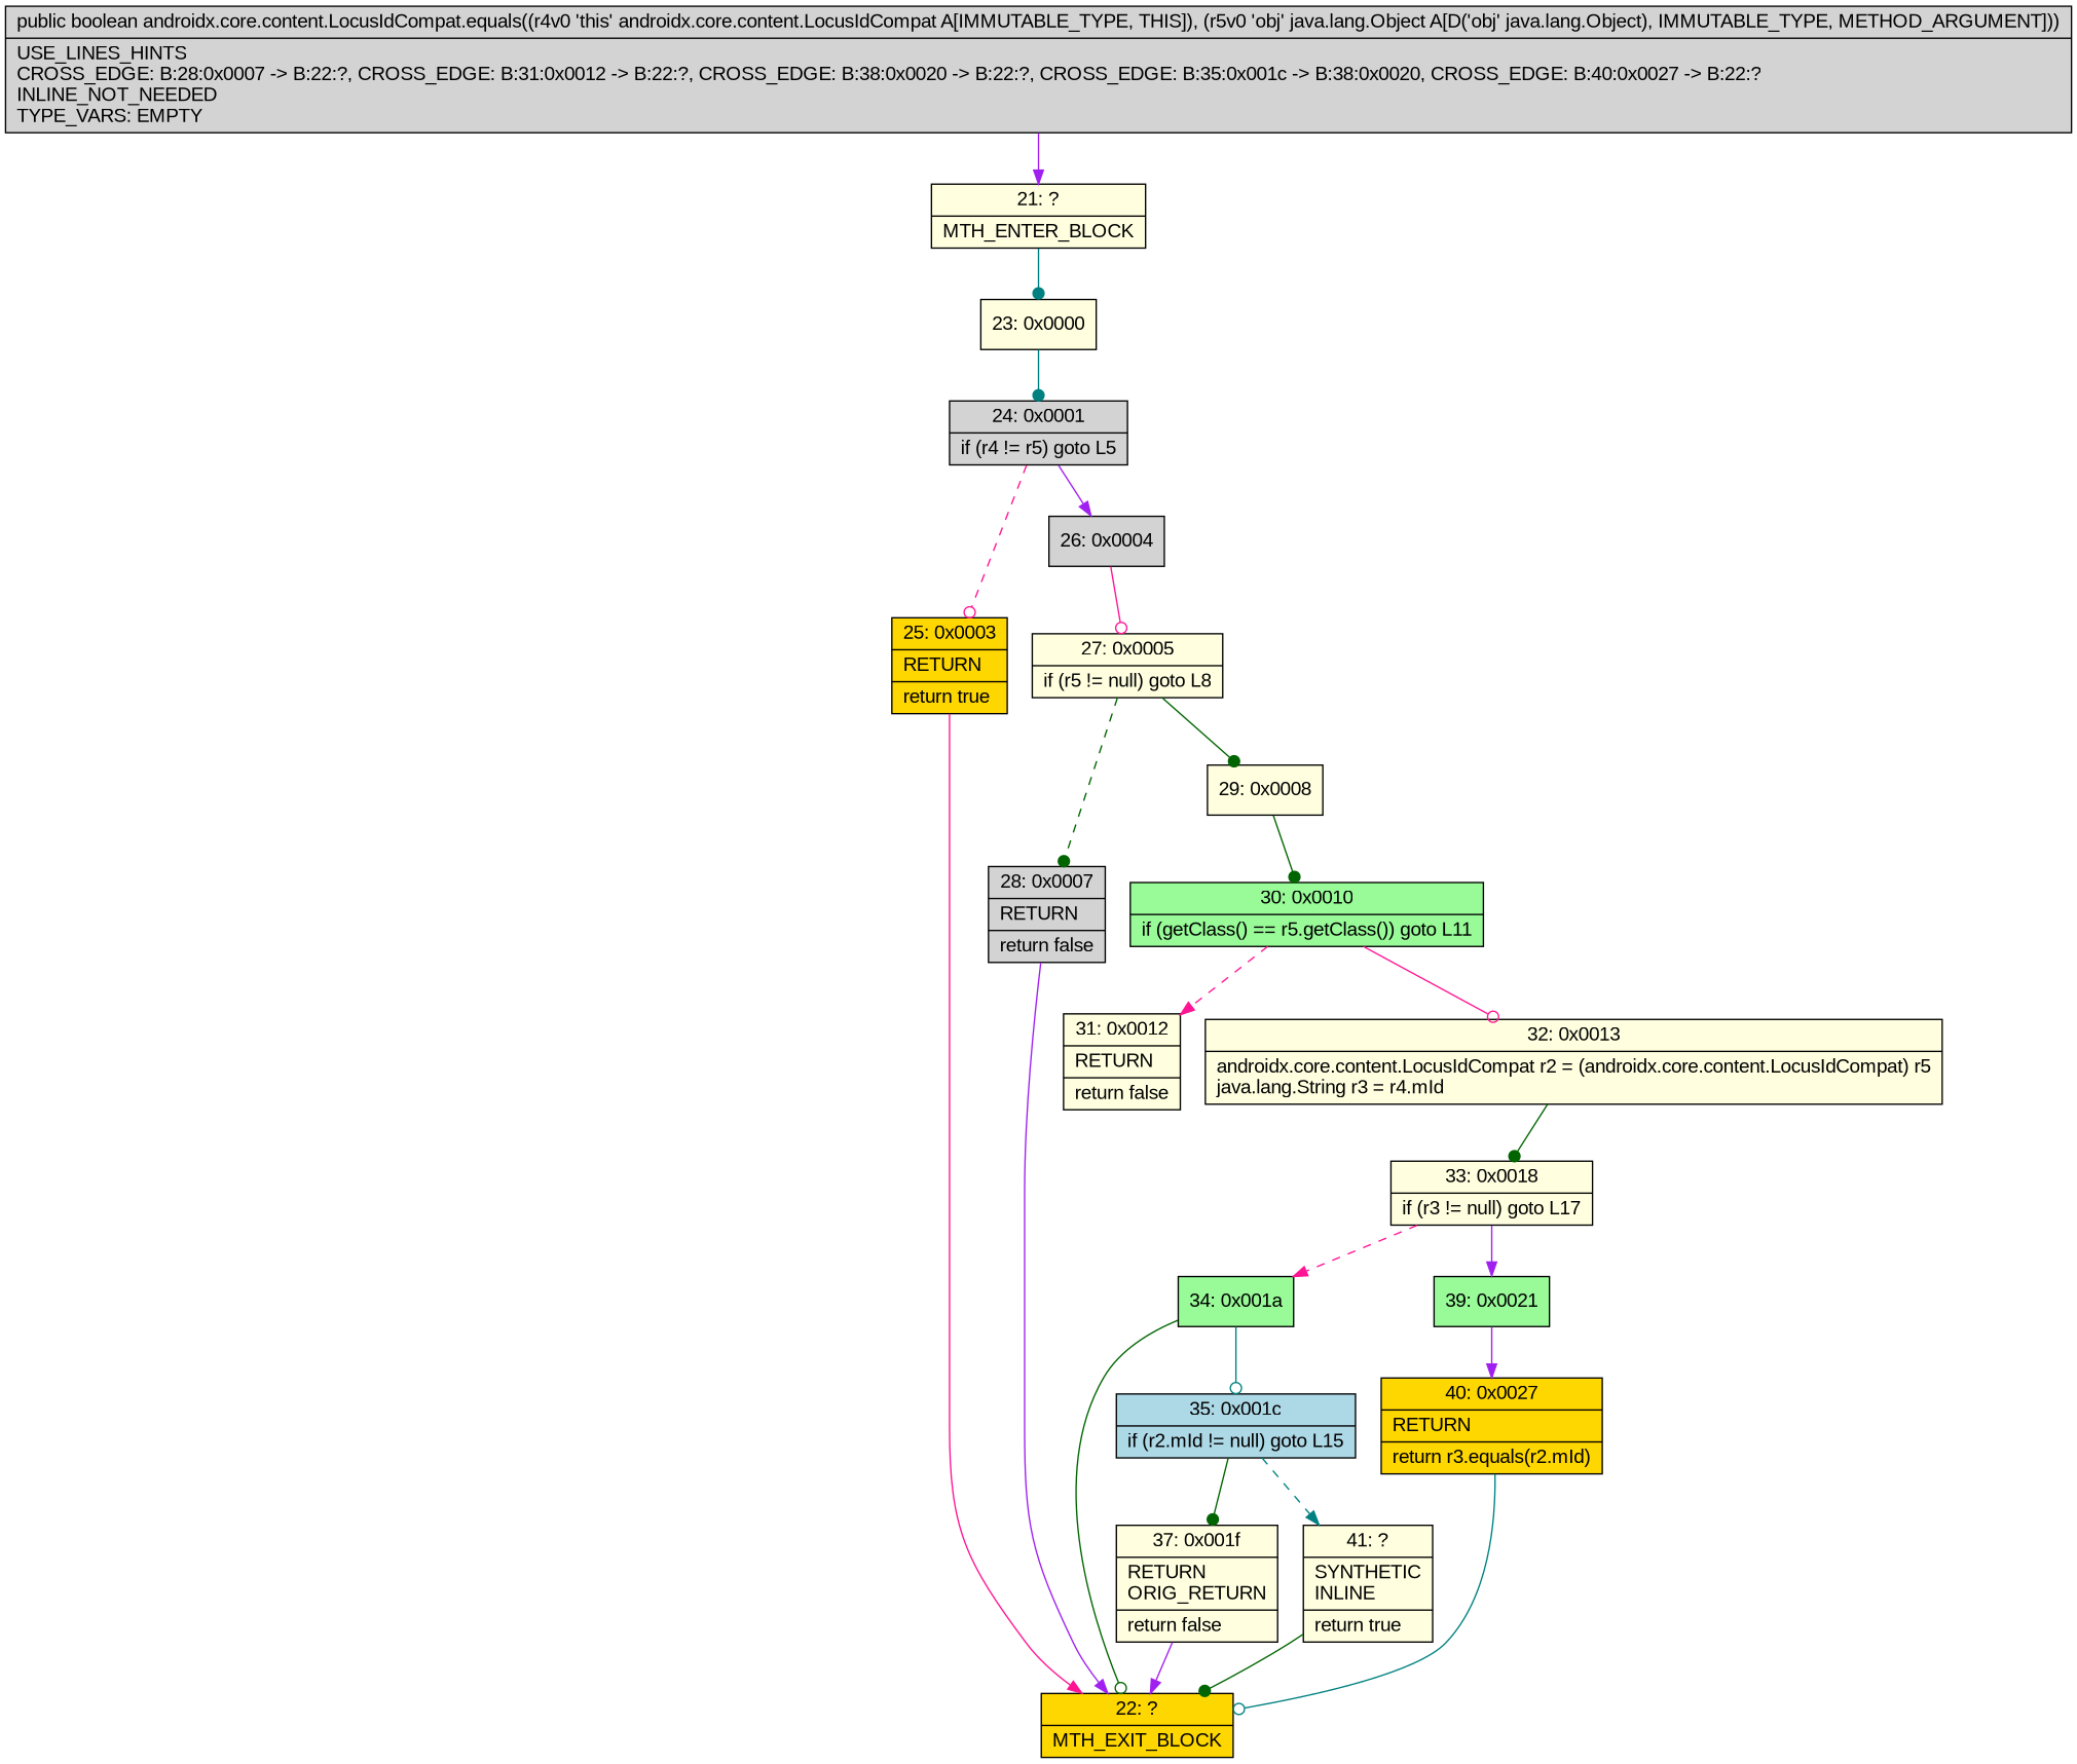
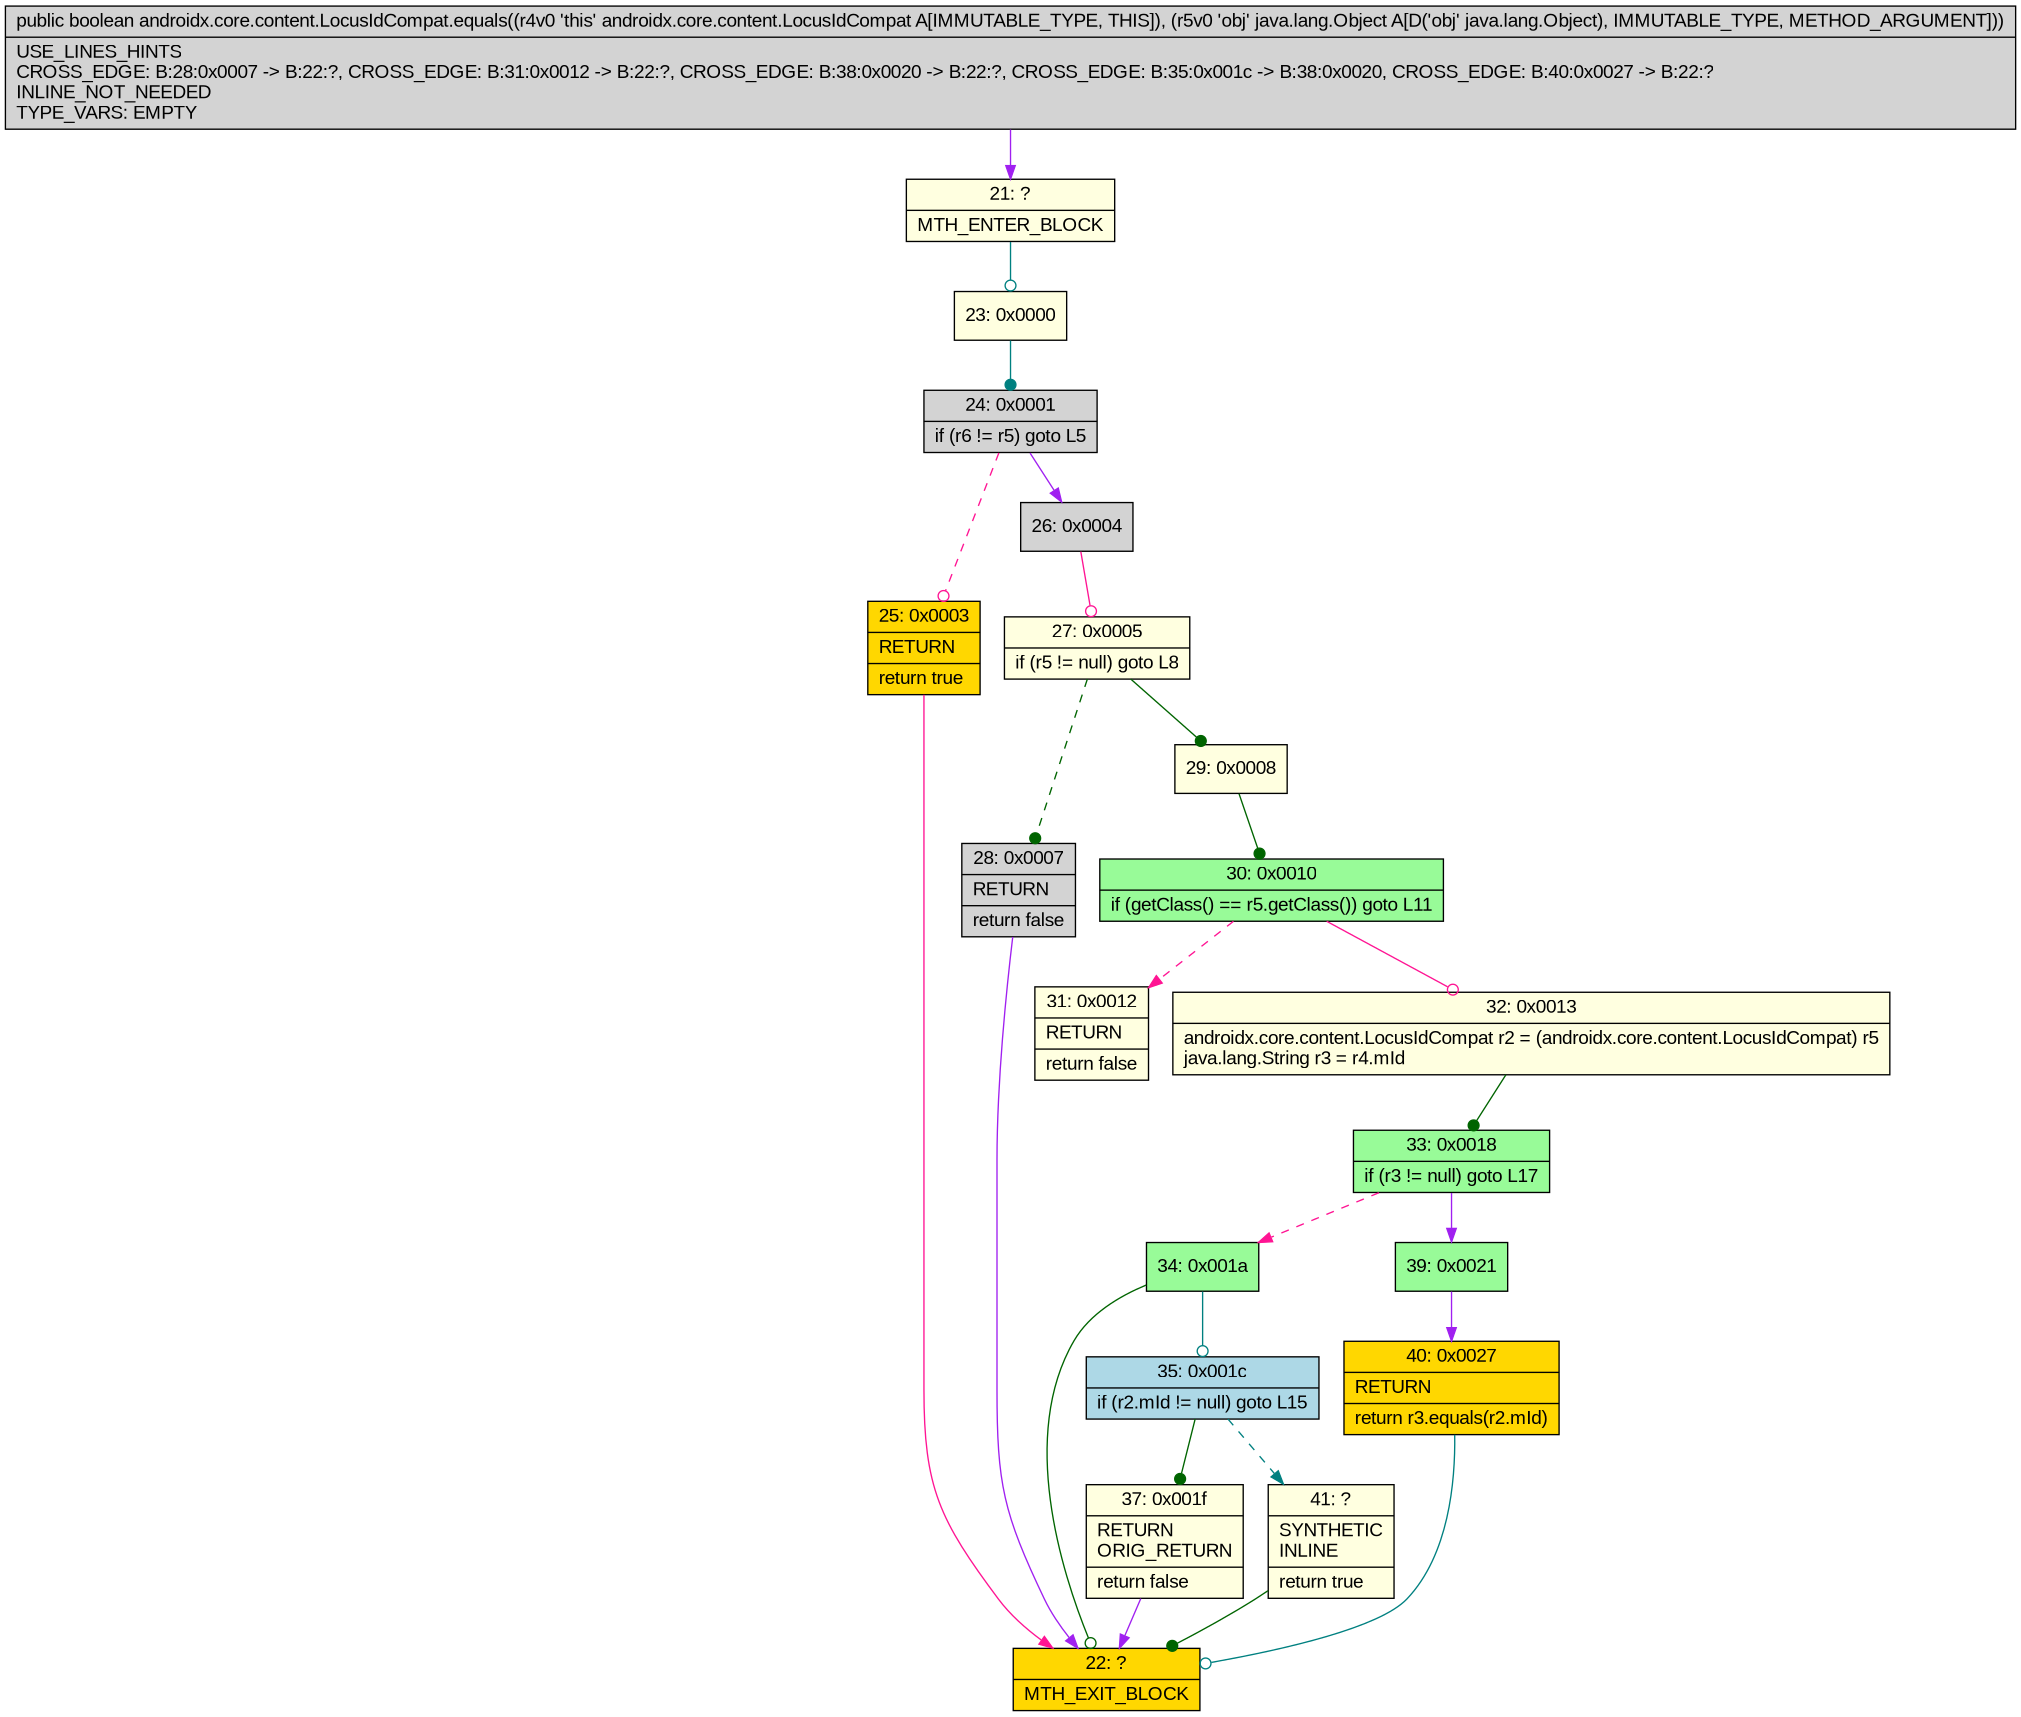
  digraph {
    fontname="Liberation Sans"
    node [fillcolor=lightyellow fontname="Liberation Sans" shape=record style=filled]
    edge [arrowhead=normal color=darkgreen fontname="Liberation Sans"]
    n1 [label="{21\:\ ?|MTH_ENTER_BLOCK\l}"]
    n2 [label="{23\:\ 0x0000}"]
-   n3 [fillcolor=lightgrey label="{24\:\ 0x0001|if (r4 != r5) goto L5\l}"]
+   n3 [fillcolor=lightgrey label="{24\:\ 0x0001|if (r6 != r5) goto L5\l}"]
    n4 [fillcolor=gold label="{25\:\ 0x0003|RETURN\l|return true\l}"]
    n5 [fillcolor=lightgrey label="{26\:\ 0x0004}"]
    n6 [fillcolor=gold label="{22\:\ ?|MTH_EXIT_BLOCK\l}"]
    n7 [label="{27\:\ 0x0005|if (r5 != null) goto L8\l}"]
    n8 [fillcolor=lightgrey label="{28\:\ 0x0007|RETURN\l|return false\l}"]
    n9 [label="{29\:\ 0x0008}"]
    n10 [fillcolor=palegreen label="{30\:\ 0x0010|if (getClass() == r5.getClass()) goto L11\l}"]
    n11 [label="{31\:\ 0x0012|RETURN\l|return false\l}"]
    n12 [label="{32\:\ 0x0013|androidx.core.content.LocusIdCompat r2 = (androidx.core.content.LocusIdCompat) r5\ljava.lang.String r3 = r4.mId\l}"]
-   n13 [label="{33\:\ 0x0018|if (r3 != null) goto L17\l}"]
+   n13 [fillcolor=palegreen label="{33\:\ 0x0018|if (r3 != null) goto L17\l}"]
    n14 [fillcolor=palegreen label="{34\:\ 0x001a}"]
    n15 [fillcolor=palegreen label="{39\:\ 0x0021}"]
    n16 [fillcolor=lightblue label="{35\:\ 0x001c|if (r2.mId != null) goto L15\l}"]
    n17 [fillcolor=gold label="{40\:\ 0x0027|RETURN\l|return r3.equals(r2.mId)\l}"]
    n18 [label="{37\:\ 0x001f|RETURN\lORIG_RETURN\l|return false\l}"]
    n19 [label="{41\:\ ?|SYNTHETIC\lINLINE\l|return true\l}"]
    n20 [fillcolor=lightgrey label="{public boolean androidx.core.content.LocusIdCompat.equals((r4v0 'this' androidx.core.content.LocusIdCompat A[IMMUTABLE_TYPE, THIS]), (r5v0 'obj' java.lang.Object A[D('obj' java.lang.Object), IMMUTABLE_TYPE, METHOD_ARGUMENT]))  | USE_LINES_HINTS\lCROSS_EDGE: B:28:0x0007 \-\> B:22:?, CROSS_EDGE: B:31:0x0012 \-\> B:22:?, CROSS_EDGE: B:38:0x0020 \-\> B:22:?, CROSS_EDGE: B:35:0x001c \-\> B:38:0x0020, CROSS_EDGE: B:40:0x0027 \-\> B:22:?\lINLINE_NOT_NEEDED\lTYPE_VARS: EMPTY\l}"]
-   n1 -> n2 [arrowhead=dot color=teal]
+   n1 -> n2 [arrowhead=odot color=teal]
    n2 -> n3 [arrowhead=dot color=teal]
    n3 -> n4 [arrowhead=odot color=deeppink style=dashed]
    n3 -> n5 [color=purple]
    n4 -> n6 [color=deeppink]
    n5 -> n7 [arrowhead=odot color=deeppink]
    n7 -> n8 [arrowhead=dot style=dashed]
    n7 -> n9 [arrowhead=dot]
    n8 -> n6 [color=purple]
    n9 -> n10 [arrowhead=dot]
    n10 -> n11 [color=deeppink style=dashed]
    n10 -> n12 [arrowhead=odot color=deeppink]
    n12 -> n13 [arrowhead=dot]
    n13 -> n14 [color=deeppink style=dashed]
    n13 -> n15 [color=purple]
    n14 -> n6 [arrowhead=odot]
    n14 -> n16 [arrowhead=odot color=teal]
    n15 -> n17 [color=purple]
    n16 -> n18 [arrowhead=dot]
    n16 -> n19 [color=teal style=dashed]
    n17 -> n6 [arrowhead=odot color=teal]
    n18 -> n6 [color=purple]
    n19 -> n6 [arrowhead=dot]
    n20 -> n1 [color=purple]
  }
